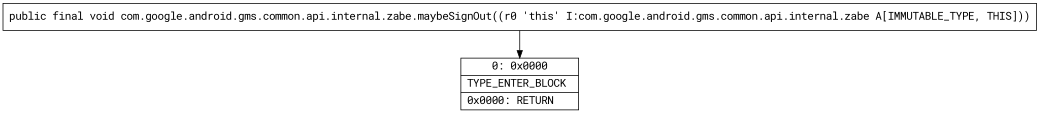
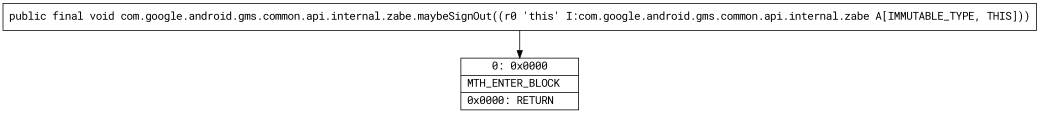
  digraph {
    fontname="Roboto Mono"
    node [shape=record fontname="Roboto Mono"]
-   n1 [label="{0\:\ 0x0000|TYPE_ENTER_BLOCK\l|0x0000: RETURN   \l}"]
+   n1 [label="{0\:\ 0x0000|MTH_ENTER_BLOCK\l|0x0000: RETURN   \l}"]
    n2 [label="{public final void com.google.android.gms.common.api.internal.zabe.maybeSignOut((r0 'this' I:com.google.android.gms.common.api.internal.zabe A[IMMUTABLE_TYPE, THIS])) }"]
    n2 -> n1 [fontname="Roboto Mono"]
  }
